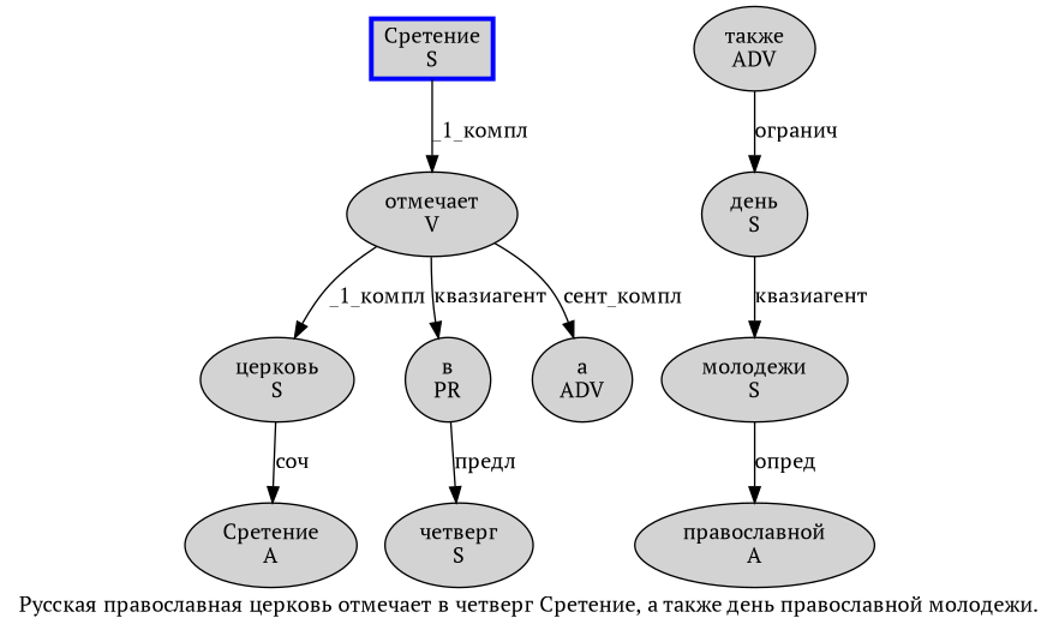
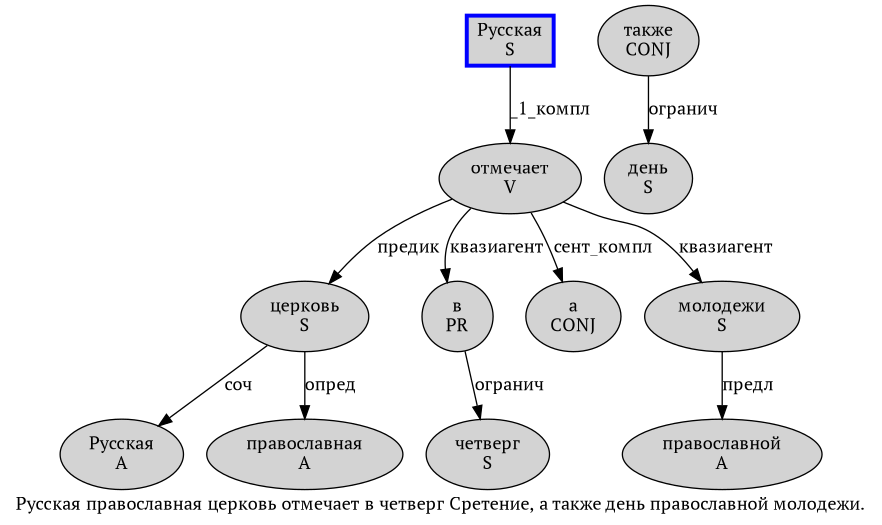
  digraph {
    fontname="PT Serif"
    label="Русская православная церковь отмечает в четверг Сретение, а также день православной молодежи."
    node [fillcolor=lightgray fontname="PT Serif" penwidth=1 shape=ellipse style=filled]
    edge [fontname="PT Serif"]
-   n1 [label="Сретение\nA"]
+   n1 [label="Русская\nA"]
+   n2 [label="православная\nA"]
    n3 [label="церковь\nS"]
    n4 [label="отмечает\nV"]
    n5 [label="в\nPR"]
-   n6 [label="а\nADV"]
+   n6 [label="а\nCONJ"]
    n7 [label="четверг\nS"]
-   n8 [color=blue label="Сретение\nS" penwidth=3 shape=box]
-   n9 [label="также\nADV"]
+   n8 [color=blue label="Русская\nS" penwidth=3 shape=box]
+   n9 [label="также\nCONJ"]
    n10 [label="день\nS"]
    n11 [label="молодежи\nS"]
    n12 [label="православной\nA"]
    n3 -> n1 [label="соч"]
-   n4 -> n3 [label="_1_компл"]
+   n3 -> n2 [label="опред"]
+   n4 -> n3 [label="предик"]
    n4 -> n5 [label="квазиагент"]
    n4 -> n6 [label="сент_компл"]
-   n5 -> n7 [label="предл"]
+   n5 -> n7 [label="огранич"]
    n8 -> n4 [label="_1_компл"]
    n9 -> n10 [label="огранич"]
-   n10 -> n11 [label="квазиагент"]
-   n11 -> n12 [label="опред"]
+   n4 -> n11 [label="квазиагент"]
+   n11 -> n12 [label="предл"]
  }
